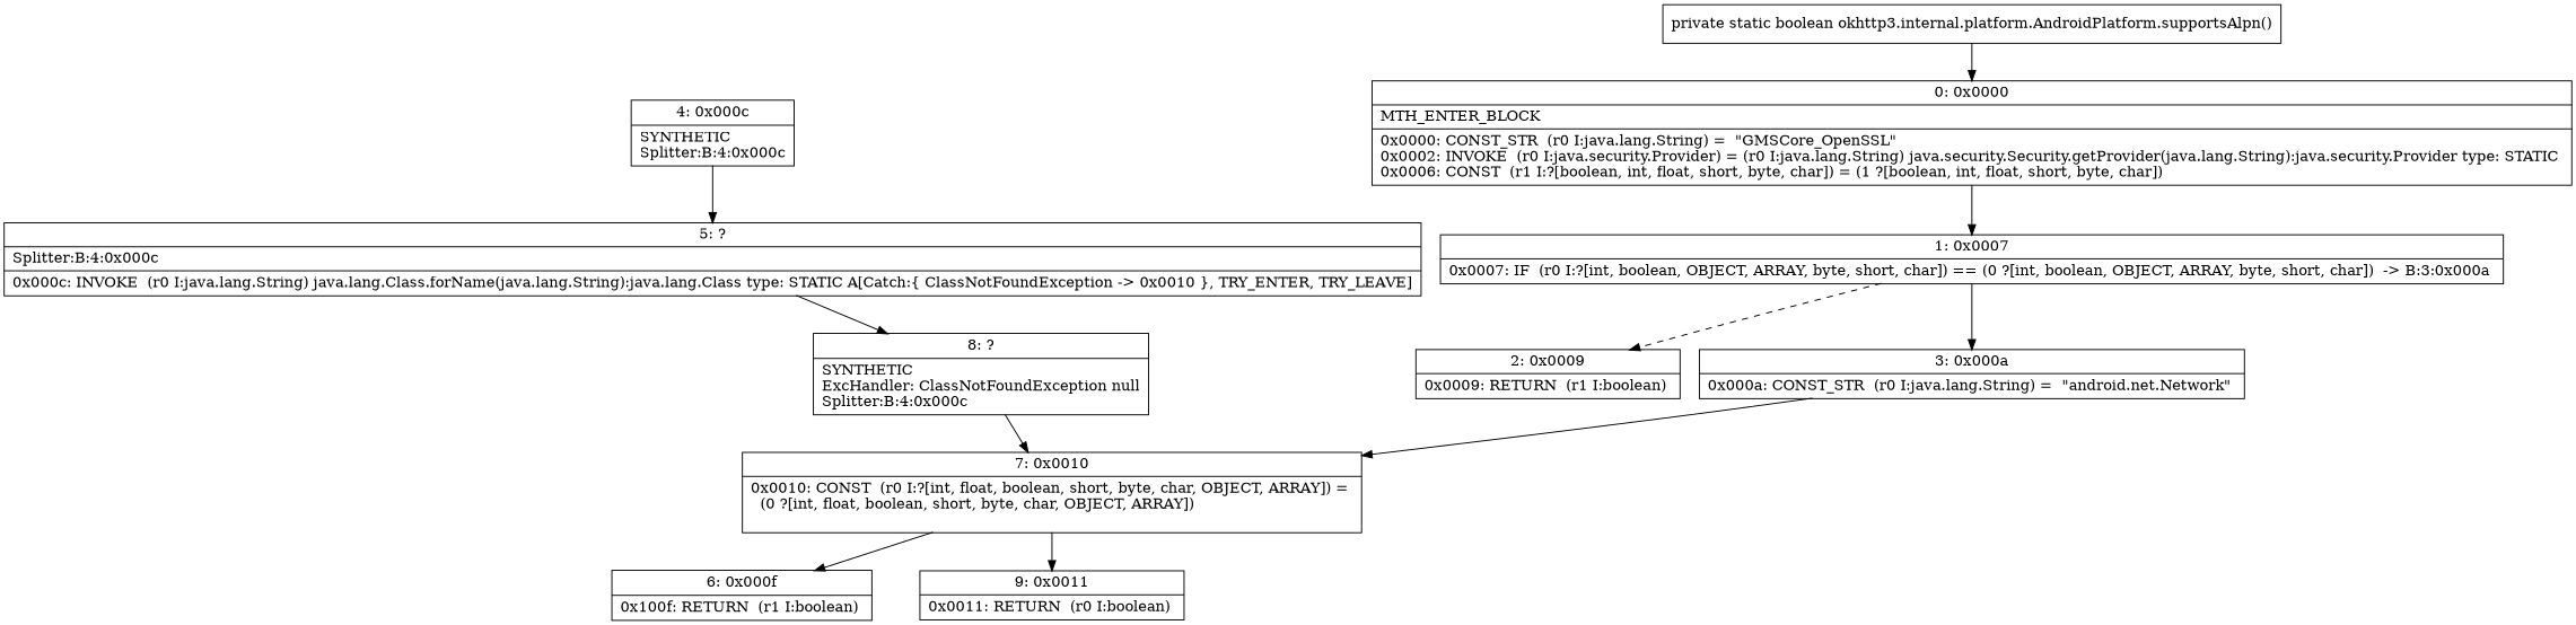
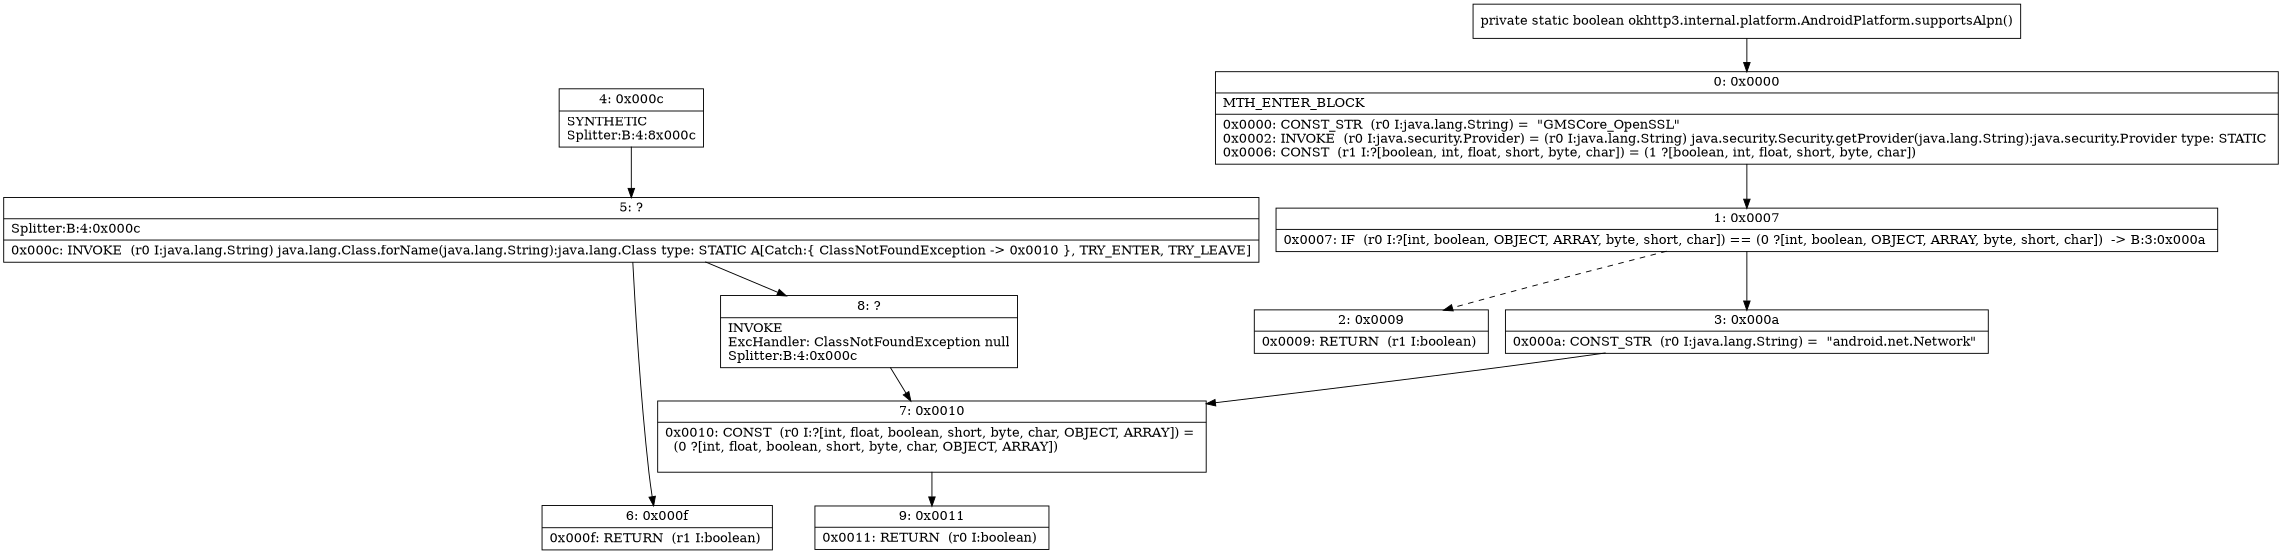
  digraph {
    node [shape=record]
    n1 [label="{0\:\ 0x0000|MTH_ENTER_BLOCK\l|0x0000: CONST_STR  (r0 I:java.lang.String) =  \"GMSCore_OpenSSL\" \l0x0002: INVOKE  (r0 I:java.security.Provider) = (r0 I:java.lang.String) java.security.Security.getProvider(java.lang.String):java.security.Provider type: STATIC \l0x0006: CONST  (r1 I:?[boolean, int, float, short, byte, char]) = (1 ?[boolean, int, float, short, byte, char]) \l}"]
    n2 [label="{1\:\ 0x0007|0x0007: IF  (r0 I:?[int, boolean, OBJECT, ARRAY, byte, short, char]) == (0 ?[int, boolean, OBJECT, ARRAY, byte, short, char])  \-\> B:3:0x000a \l}"]
    n3 [label="{2\:\ 0x0009|0x0009: RETURN  (r1 I:boolean) \l}"]
    n4 [label="{3\:\ 0x000a|0x000a: CONST_STR  (r0 I:java.lang.String) =  \"android.net.Network\" \l}"]
    n5 [label="{7\:\ 0x0010|0x0010: CONST  (r0 I:?[int, float, boolean, short, byte, char, OBJECT, ARRAY]) = \l  (0 ?[int, float, boolean, short, byte, char, OBJECT, ARRAY])\l \l}"]
-   n6 [label="{4\:\ 0x000c|SYNTHETIC\lSplitter:B:4:0x000c\l}"]
+   n6 [label="{4\:\ 0x000c|SYNTHETIC\lSplitter:B:4:8x000c\l}"]
    n7 [label="{5\:\ ?|Splitter:B:4:0x000c\l|0x000c: INVOKE  (r0 I:java.lang.String) java.lang.Class.forName(java.lang.String):java.lang.Class type: STATIC A[Catch:\{ ClassNotFoundException \-\> 0x0010 \}, TRY_ENTER, TRY_LEAVE]\l}"]
-   n8 [label="{8\:\ ?|SYNTHETIC\lExcHandler: ClassNotFoundException null\lSplitter:B:4:0x000c\l}"]
-   n9 [label="{6\:\ 0x000f|0x100f: RETURN  (r1 I:boolean) \l}"]
+   n8 [label="{8\:\ ?|INVOKE\lExcHandler: ClassNotFoundException null\lSplitter:B:4:0x000c\l}"]
+   n9 [label="{6\:\ 0x000f|0x000f: RETURN  (r1 I:boolean) \l}"]
    n10 [label="{9\:\ 0x0011|0x0011: RETURN  (r0 I:boolean) \l}"]
    n11 [label="{private static boolean okhttp3.internal.platform.AndroidPlatform.supportsAlpn() }"]
    n1 -> n2
    n2 -> n3 [style=dashed]
    n2 -> n4
    n4 -> n5
    n5 -> n10
    n6 -> n7
    n7 -> n8
-   n5 -> n9
+   n7 -> n9
    n8 -> n5
    n11 -> n1
  }
